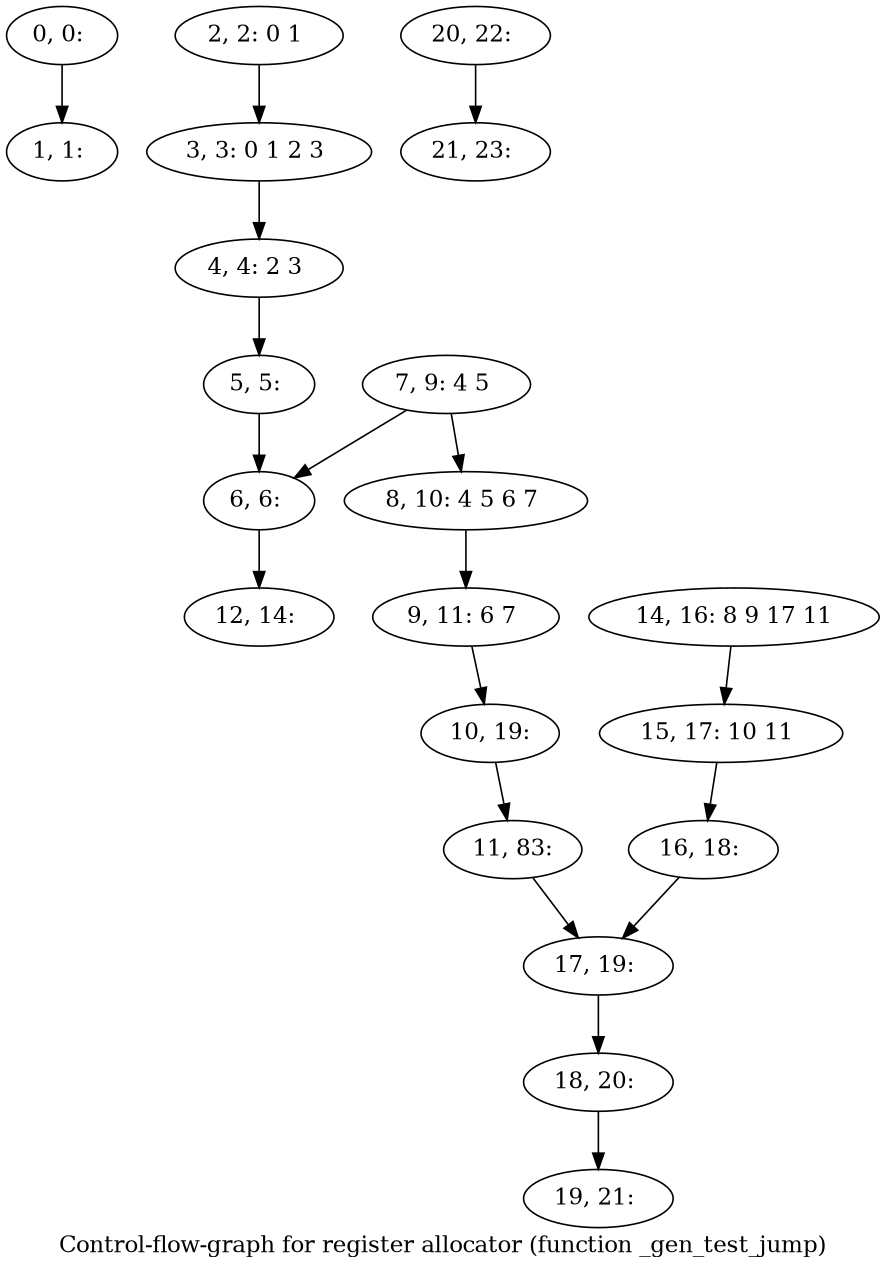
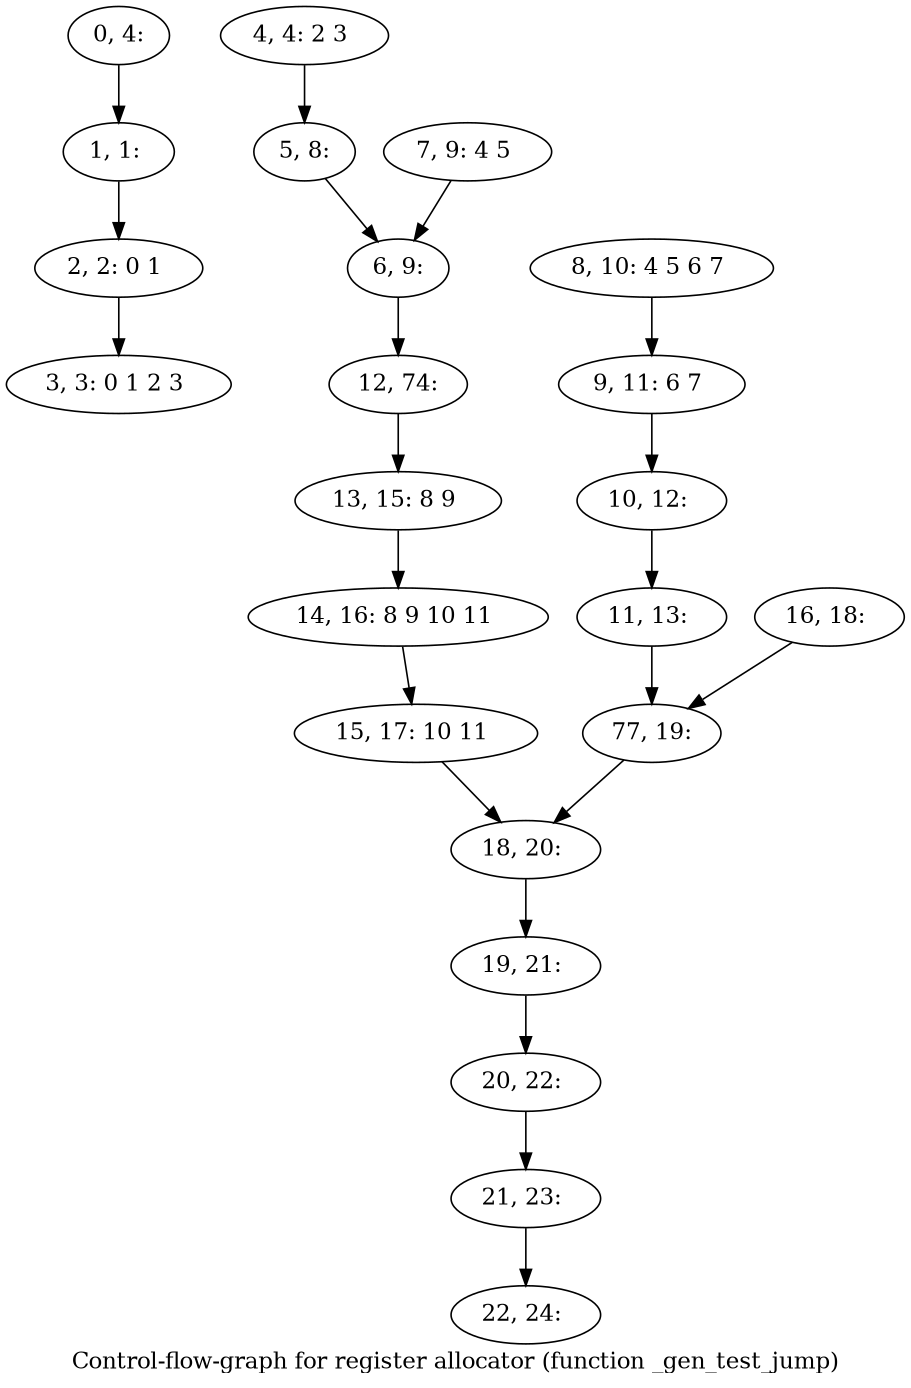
  digraph {
    label="Control-flow-graph for register allocator (function _gen_test_jump)"
-   n1 [label="0, 0: "]
+   n1 [label="0, 4:"]
    n2 [label="1, 1: "]
    n3 [label="2, 2: 0 1 "]
    n4 [label="3, 3: 0 1 2 3 "]
    n5 [label="4, 4: 2 3 "]
-   n6 [label="5, 5: "]
-   n7 [label="6, 6: "]
-   n8 [label="12, 14: "]
+   n6 [label="5, 8:"]
+   n7 [label="6, 9:"]
+   n8 [label="12, 74:"]
    n9 [label="7, 9: 4 5 "]
    n10 [label="8, 10: 4 5 6 7 "]
+   n11 [label="13, 15: 8 9 "]
    n12 [label="9, 11: 6 7 "]
-   n13 [label="10, 19:"]
-   n14 [label="11, 83:"]
-   n15 [label="17, 19: "]
+   n13 [label="10, 12: "]
+   n14 [label="11, 13: "]
+   n15 [label="77, 19:"]
    n16 [label="18, 20: "]
-   n17 [label="14, 16: 8 9 17 11"]
+   n17 [label="14, 16: 8 9 10 11 "]
    n18 [label="15, 17: 10 11 "]
    n19 [label="16, 18: "]
    n20 [label="19, 21: "]
    n21 [label="20, 22: "]
    n22 [label="21, 23: "]
+   n23 [label="22, 24: "]
    n1 -> n2
+   n2 -> n3
    n3 -> n4
-   n4 -> n5
    n5 -> n6
    n6 -> n7
    n7 -> n8
+   n8 -> n11
    n9 -> n7
-   n9 -> n10
    n10 -> n12
+   n11 -> n17
    n12 -> n13
    n13 -> n14
    n14 -> n15
    n15 -> n16
    n16 -> n20
    n17 -> n18
-   n18 -> n19
+   n18 -> n16
    n19 -> n15
+   n20 -> n21
    n21 -> n22
+   n22 -> n23
  }
